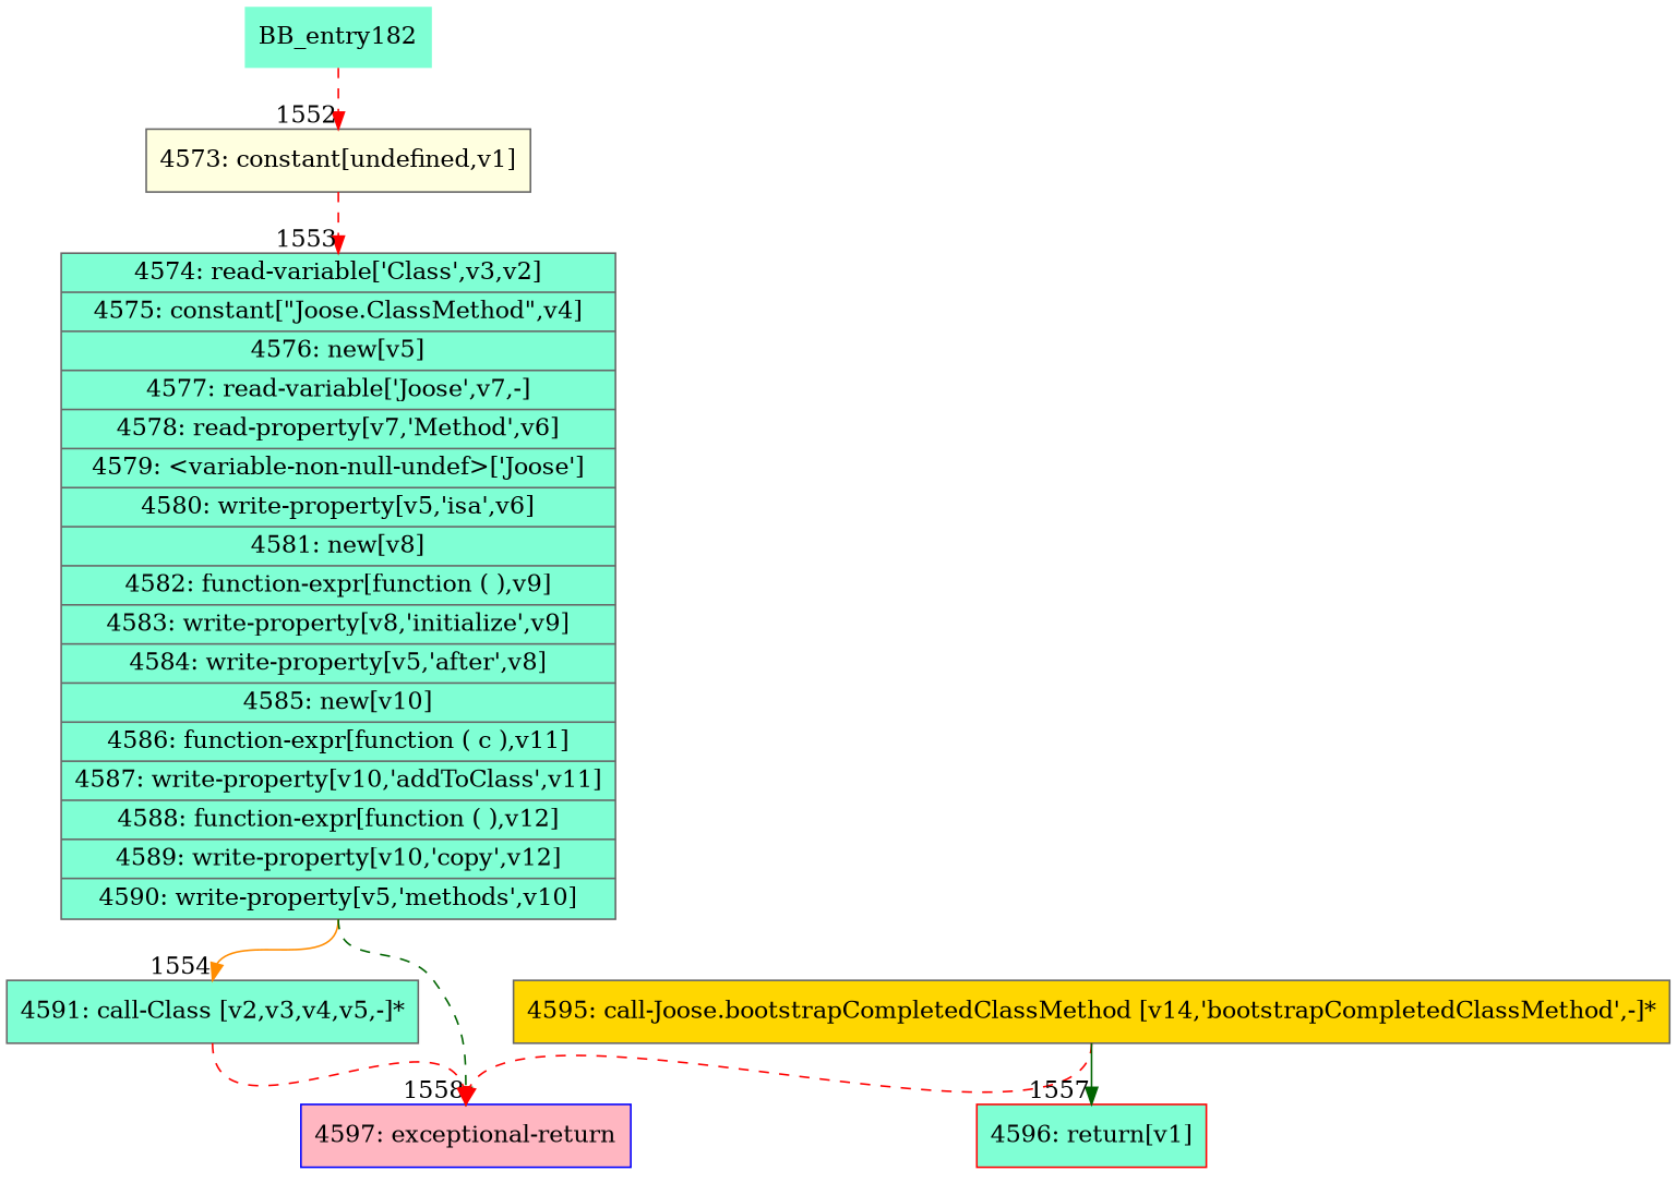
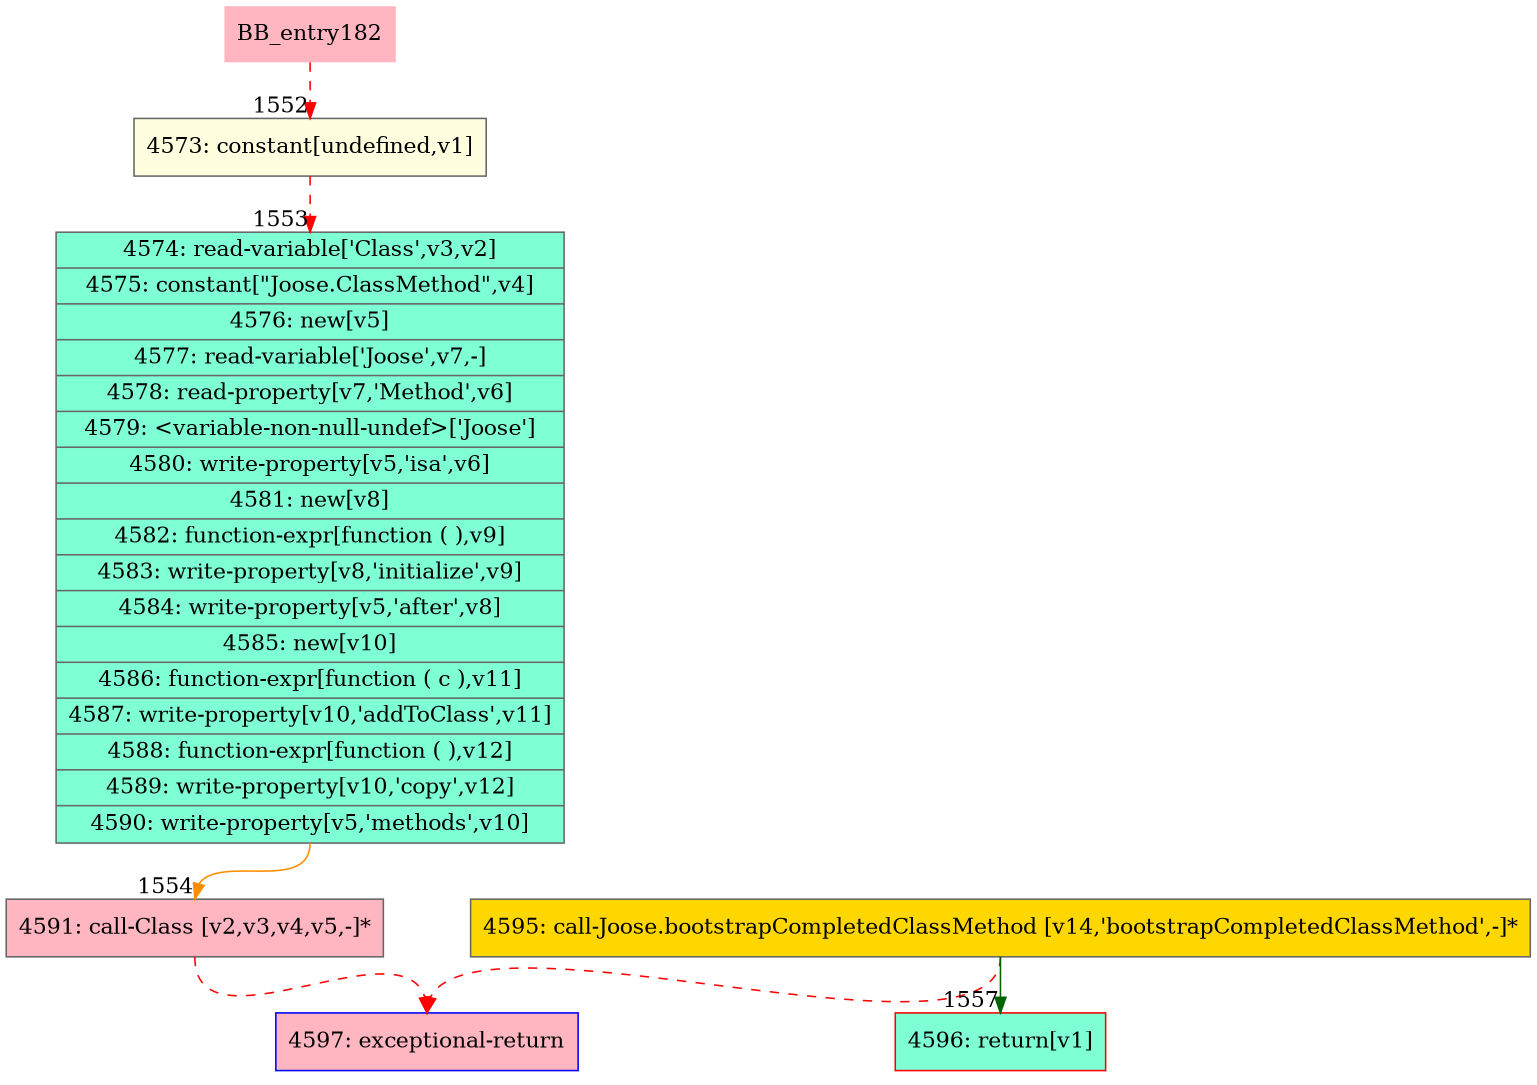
  digraph {
    rankdir=TD
    node [color=gray40 fillcolor=aquamarine shape=record style=filled]
    edge [color=red headport=n style=dashed tailport=s]
-   BB_entry182 [color=blue shape=none]
+   BB_entry182 [color=blue fillcolor=lightpink shape=none]
    n2 [fillcolor=lightyellow label="{4573: constant[undefined,v1]}"]
    n3 [label="{4574: read-variable['Class',v3,v2]|4575: constant[\"Joose.ClassMethod\",v4]|4576: new[v5]|4577: read-variable['Joose',v7,-]|4578: read-property[v7,'Method',v6]|4579: \<variable-non-null-undef\>['Joose']|4580: write-property[v5,'isa',v6]|4581: new[v8]|4582: function-expr[function ( ),v9]|4583: write-property[v8,'initialize',v9]|4584: write-property[v5,'after',v8]|4585: new[v10]|4586: function-expr[function ( c ),v11]|4587: write-property[v10,'addToClass',v11]|4588: function-expr[function ( ),v12]|4589: write-property[v10,'copy',v12]|4590: write-property[v5,'methods',v10]}"]
-   n4 [label="{4591: call-Class [v2,v3,v4,v5,-]*}"]
+   n4 [fillcolor=lightpink label="{4591: call-Class [v2,v3,v4,v5,-]*}"]
    n5 [color=blue fillcolor=lightpink label="{4597: exceptional-return}"]
    n6 [fillcolor=gold label="{4595: call-Joose.bootstrapCompletedClassMethod [v14,'bootstrapCompletedClassMethod',-]*}"]
    n7 [color=red label="{4596: return[v1]}"]
    BB_entry182 -> n2 [headlabel="    1552"]
    n2 -> n3 [headlabel="      1553"]
    n3 -> n4 [color=darkorange headlabel="      1554" style=solid]
-   n3 -> n5 [color=darkgreen headlabel="      1558"]
    n4 -> n5
    n6 -> n5
    n6 -> n7 [color=darkgreen headlabel="      1557" style=solid]
  }
